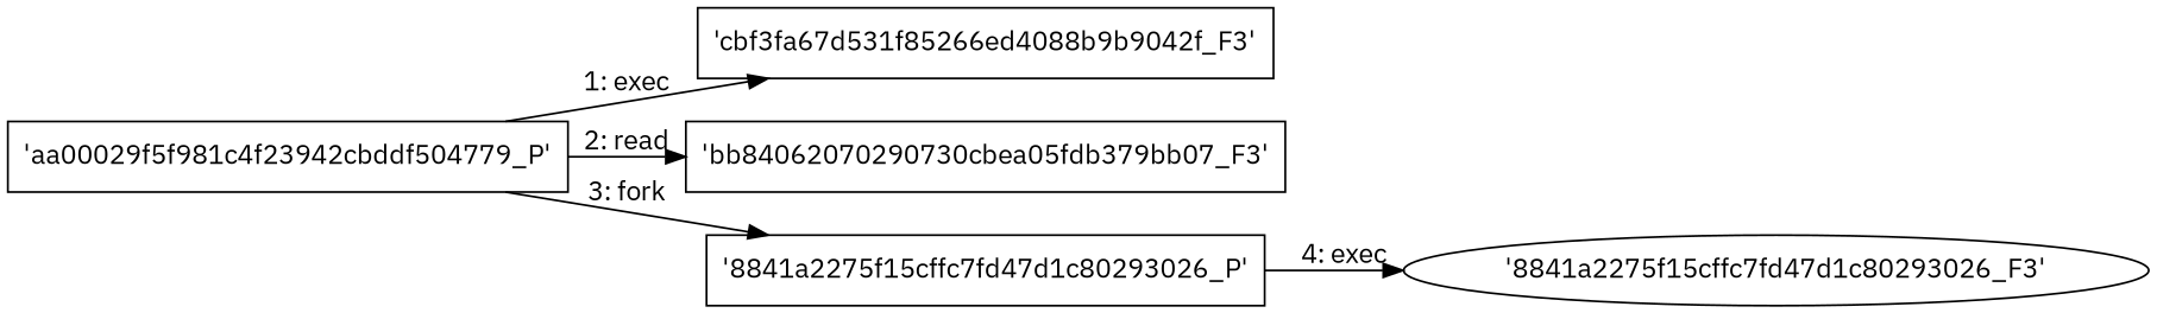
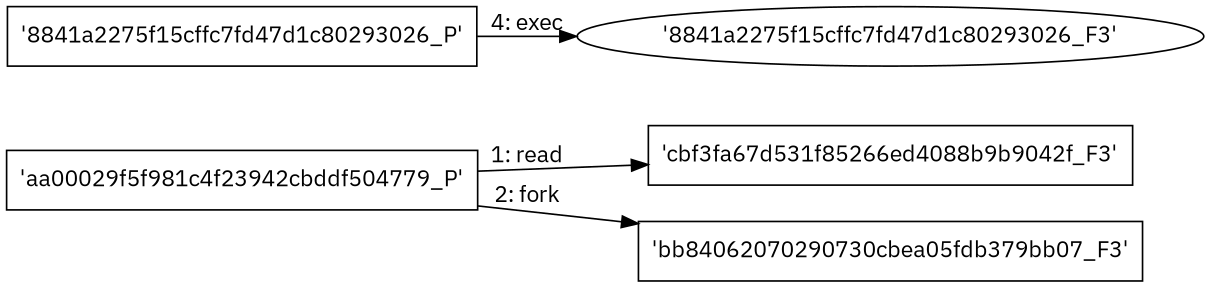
  digraph {
    engine=neato
    fixedsize=false
    fontname="IBM Plex Sans"
    fontsize=10
    nodesep=0.3
    rankdir=LR
    ranksep=0
    splines=true
    node [fontname="IBM Plex Sans" node_type=file shape=box]
    edge [fontname="IBM Plex Sans"]
    "'cbf3fa67d531f85266ed4088b9b9042f_F3'"
    "'aa00029f5f981c4f23942cbddf504779_P'" [node_type=Process]
    "'bb84062070290730cbea05fdb379bb07_F3'"
    "'8841a2275f15cffc7fd47d1c80293026_P'" [node_type=Process]
    "'8841a2275f15cffc7fd47d1c80293026_F3'" [node_type=File shape=ellipse]
-   "'aa00029f5f981c4f23942cbddf504779_P'" -> "'cbf3fa67d531f85266ed4088b9b9042f_F3'" [label="1: exec"]
-   "'aa00029f5f981c4f23942cbddf504779_P'" -> "'bb84062070290730cbea05fdb379bb07_F3'" [label="2: read"]
-   "'aa00029f5f981c4f23942cbddf504779_P'" -> "'8841a2275f15cffc7fd47d1c80293026_P'" [label="3: fork"]
+   "'aa00029f5f981c4f23942cbddf504779_P'" -> "'cbf3fa67d531f85266ed4088b9b9042f_F3'" [label="1: read"]
+   "'aa00029f5f981c4f23942cbddf504779_P'" -> "'bb84062070290730cbea05fdb379bb07_F3'" [label="2: fork"]
    "'8841a2275f15cffc7fd47d1c80293026_P'" -> "'8841a2275f15cffc7fd47d1c80293026_F3'" [label="4: exec"]
  }
